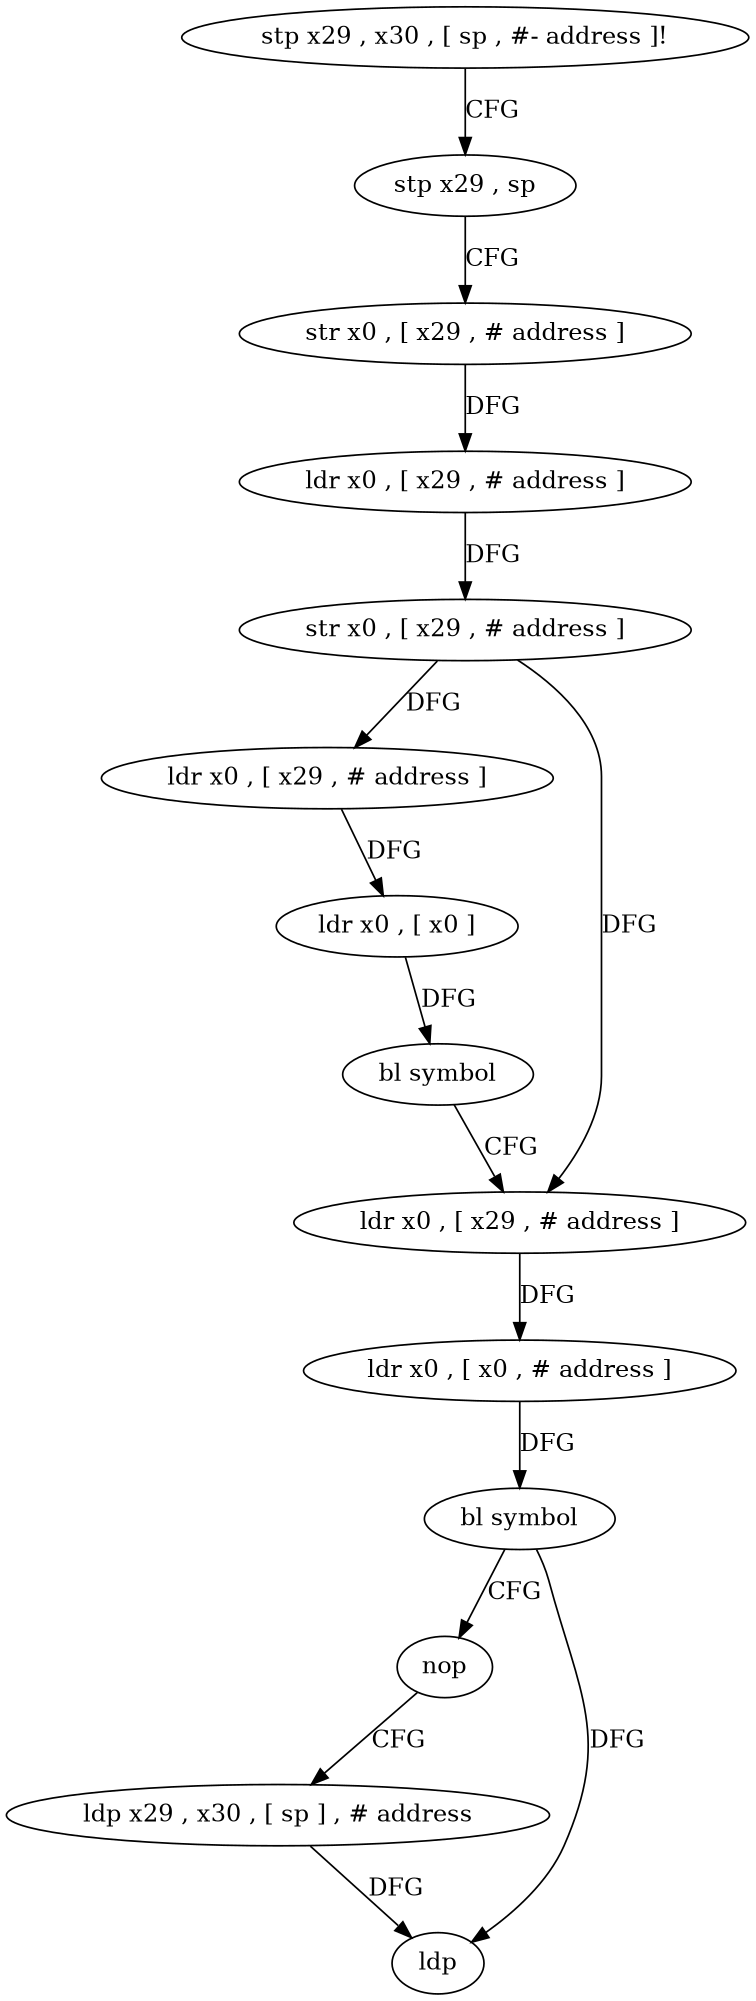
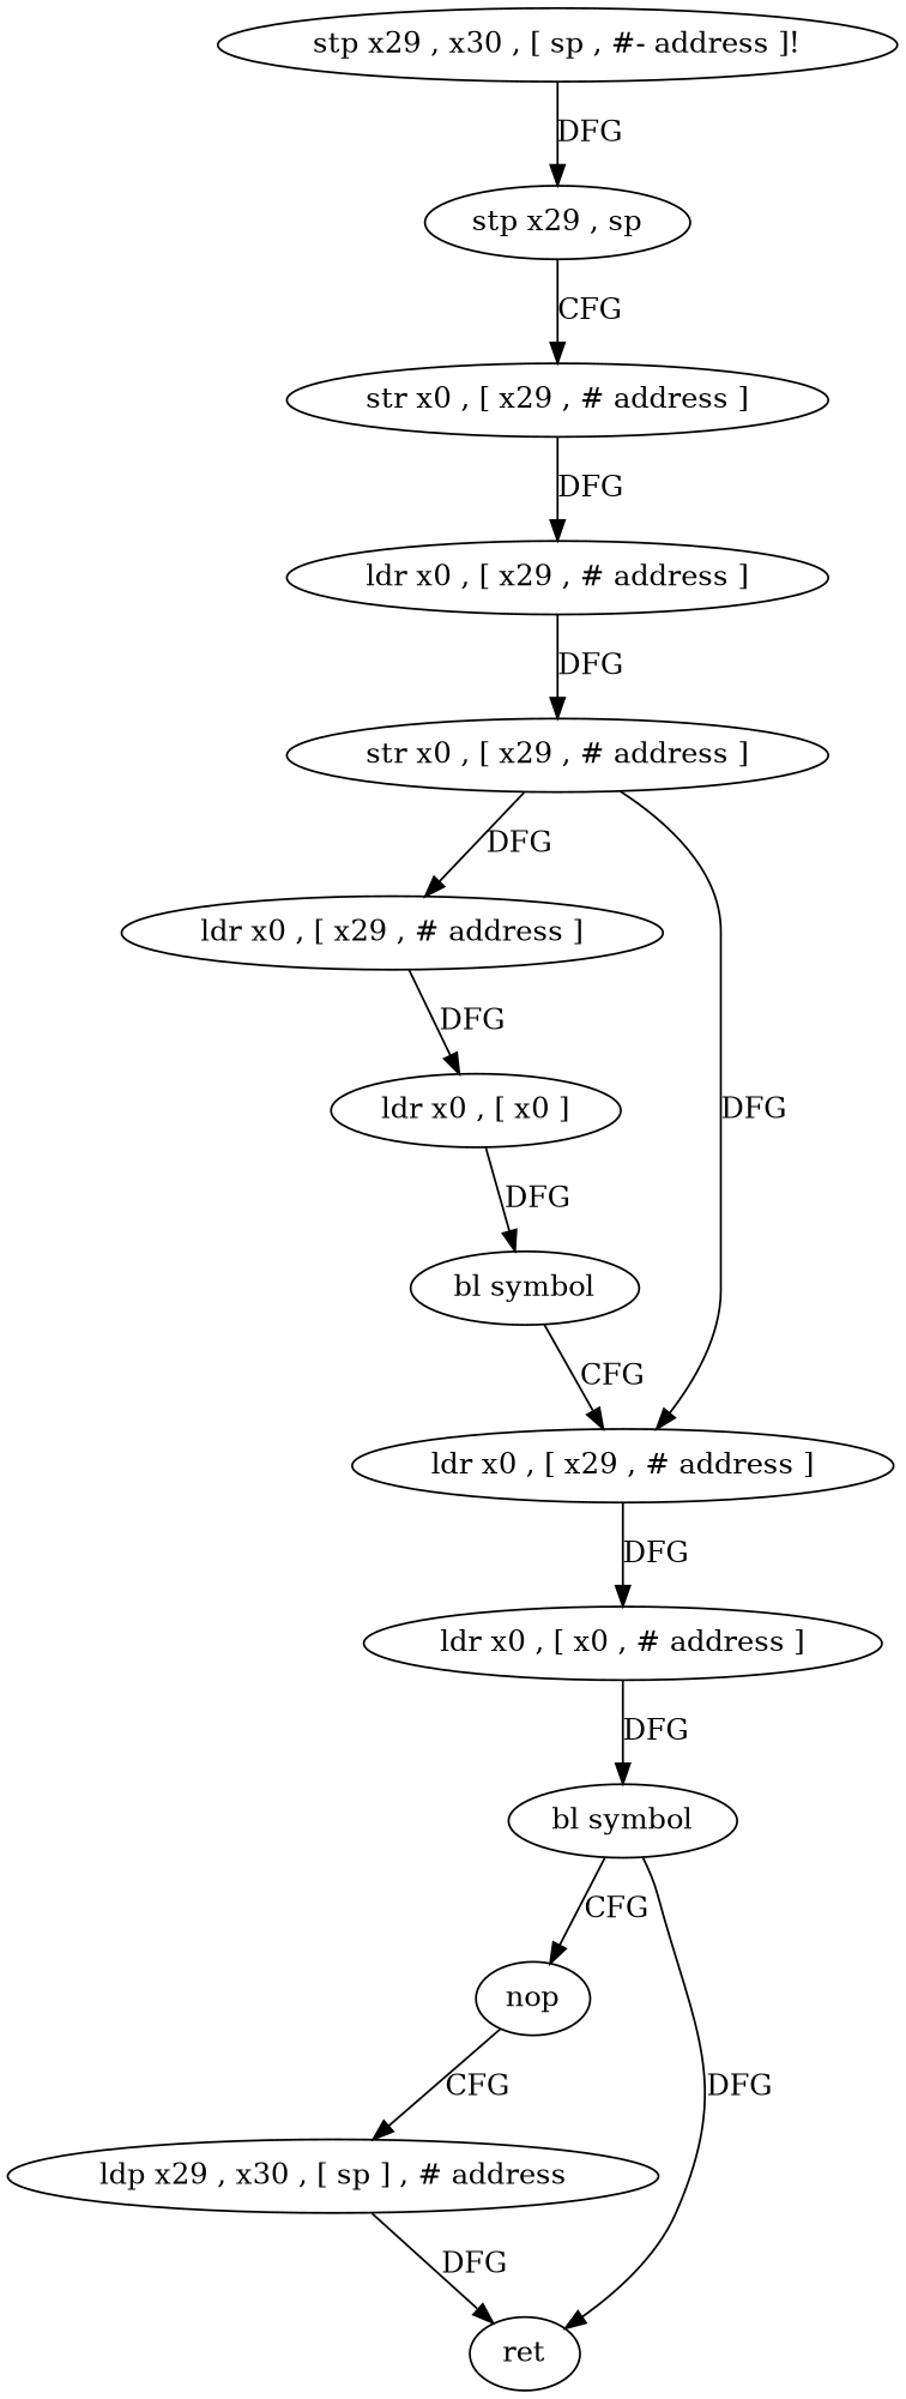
  digraph {
    n1 [label="stp x29 , x30 , [ sp , #- address ]!"]
    n2 [label="stp x29 , sp"]
    n3 [label="str x0 , [ x29 , # address ]"]
    n4 [label="ldr x0 , [ x29 , # address ]"]
    n5 [label="str x0 , [ x29 , # address ]"]
    n6 [label="ldr x0 , [ x29 , # address ]"]
    n7 [label="ldr x0 , [ x29 , # address ]"]
    n8 [label="ldr x0 , [ x0 ]"]
    n9 [label="ldr x0 , [ x0 , # address ]"]
    n10 [label="bl symbol"]
    n11 [label="bl symbol"]
    n12 [label=nop]
-   n13 [label=ldp]
+   n13 [label=ret]
    n14 [label="ldp x29 , x30 , [ sp ] , # address"]
-   n1 -> n2 [label=CFG]
+   n1 -> n2 [label=DFG]
    n2 -> n3 [label=CFG]
    n3 -> n4 [label=DFG]
    n4 -> n5 [label=DFG]
    n5 -> n6 [label=DFG]
    n5 -> n7 [label=DFG]
    n6 -> n8 [label=DFG]
    n7 -> n9 [label=DFG]
    n8 -> n10 [label=DFG]
    n9 -> n11 [label=DFG]
    n10 -> n7 [label=CFG]
    n11 -> n12 [label=CFG]
    n11 -> n13 [label=DFG]
    n12 -> n14 [label=CFG]
    n14 -> n13 [label=DFG]
  }
